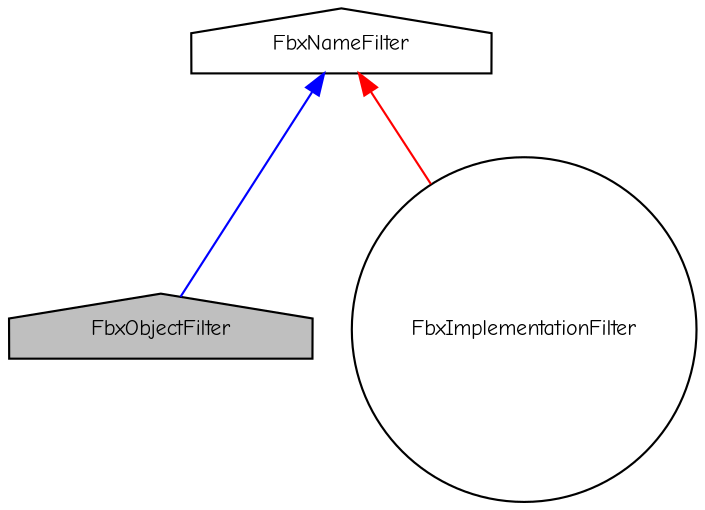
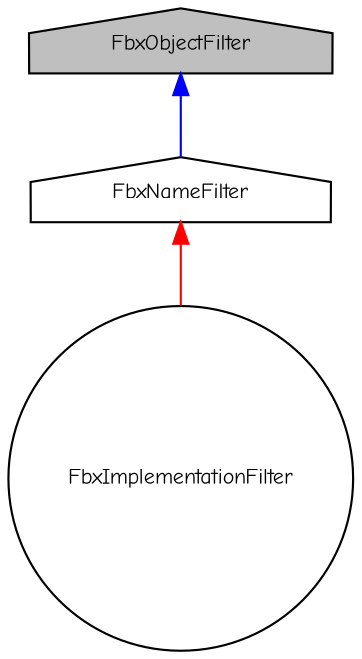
  digraph {
    fontname="Comic Neue"
    node [color=black fillcolor=white fontname="Comic Neue" fontsize=10 shape=house style=filled]
    edge [dir=back fontname="Comic Neue" fontsize=10 labelfontname=Helvetica labelfontsize=10 style=solid]
    n1 [fillcolor=grey75 fontcolor=black height=0.2 label=FbxObjectFilter width=0.4]
    n2 [height=0.2 label=FbxNameFilter width=0.4]
    n3 [height=0.2 label=FbxImplementationFilter shape=circle width=0.4]
-   n2 -> n1 [color=blue]
+   n1 -> n2 [color=blue]
    n2 -> n3 [color=red]
  }
